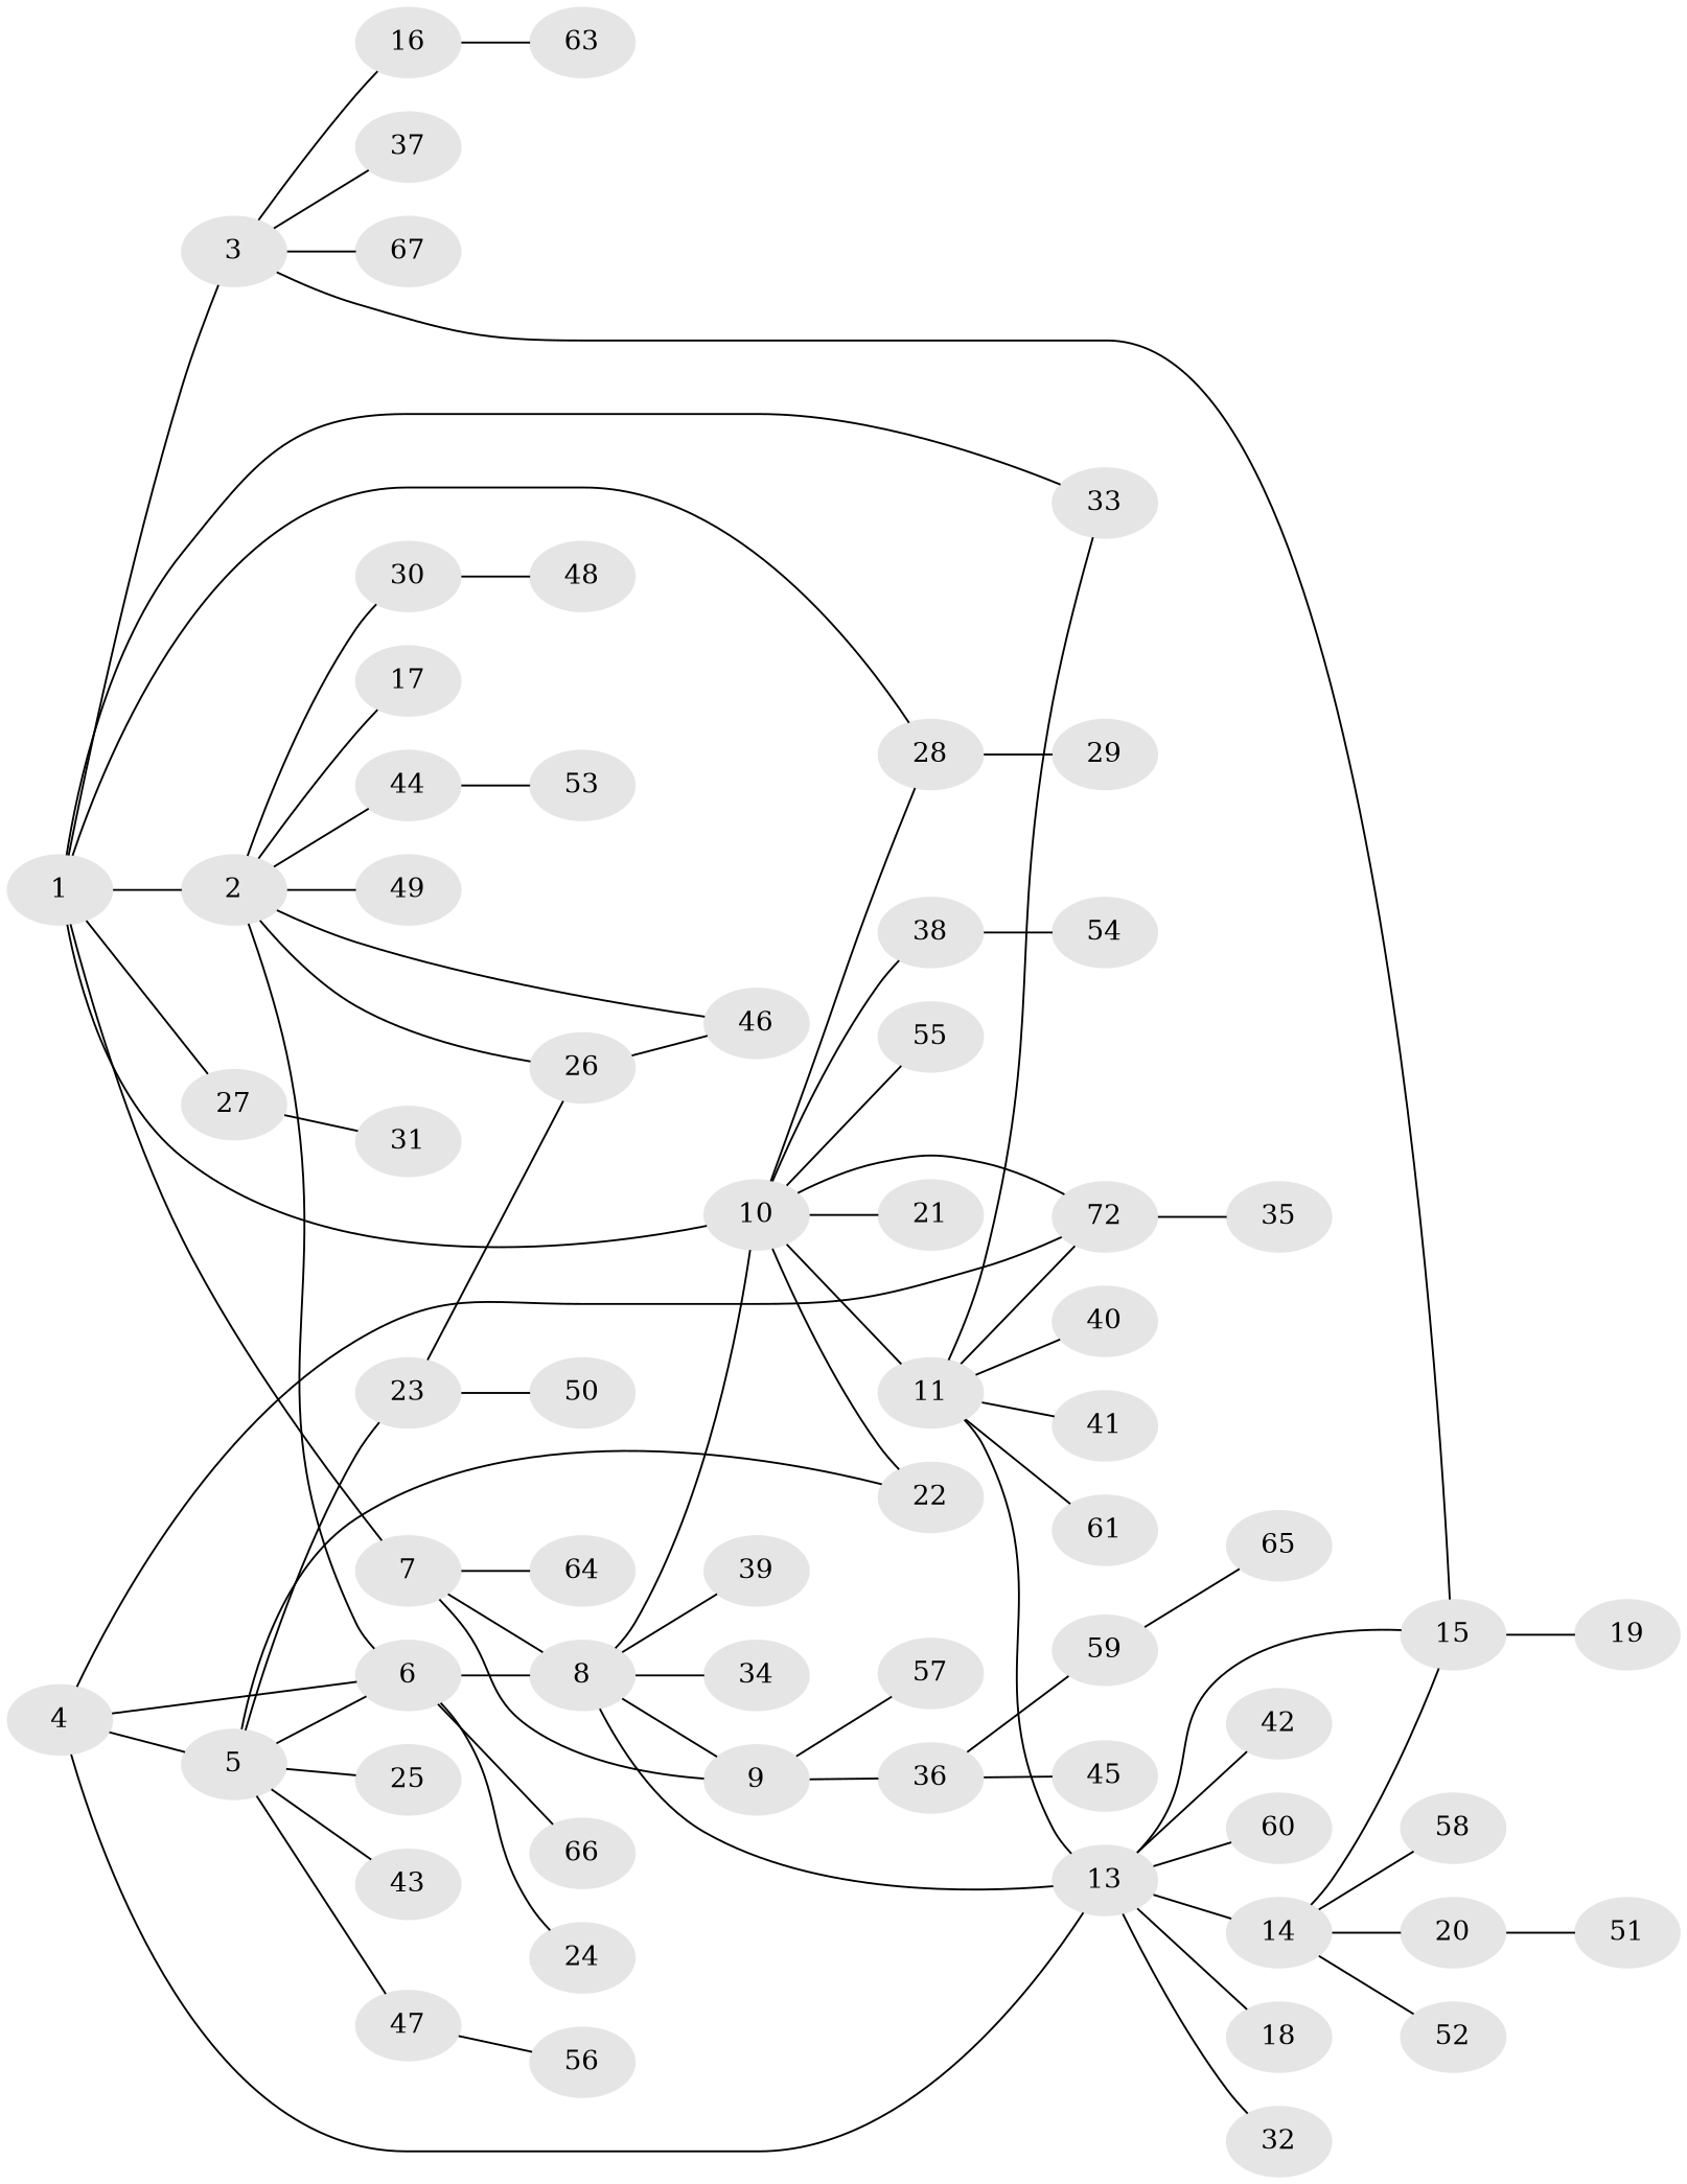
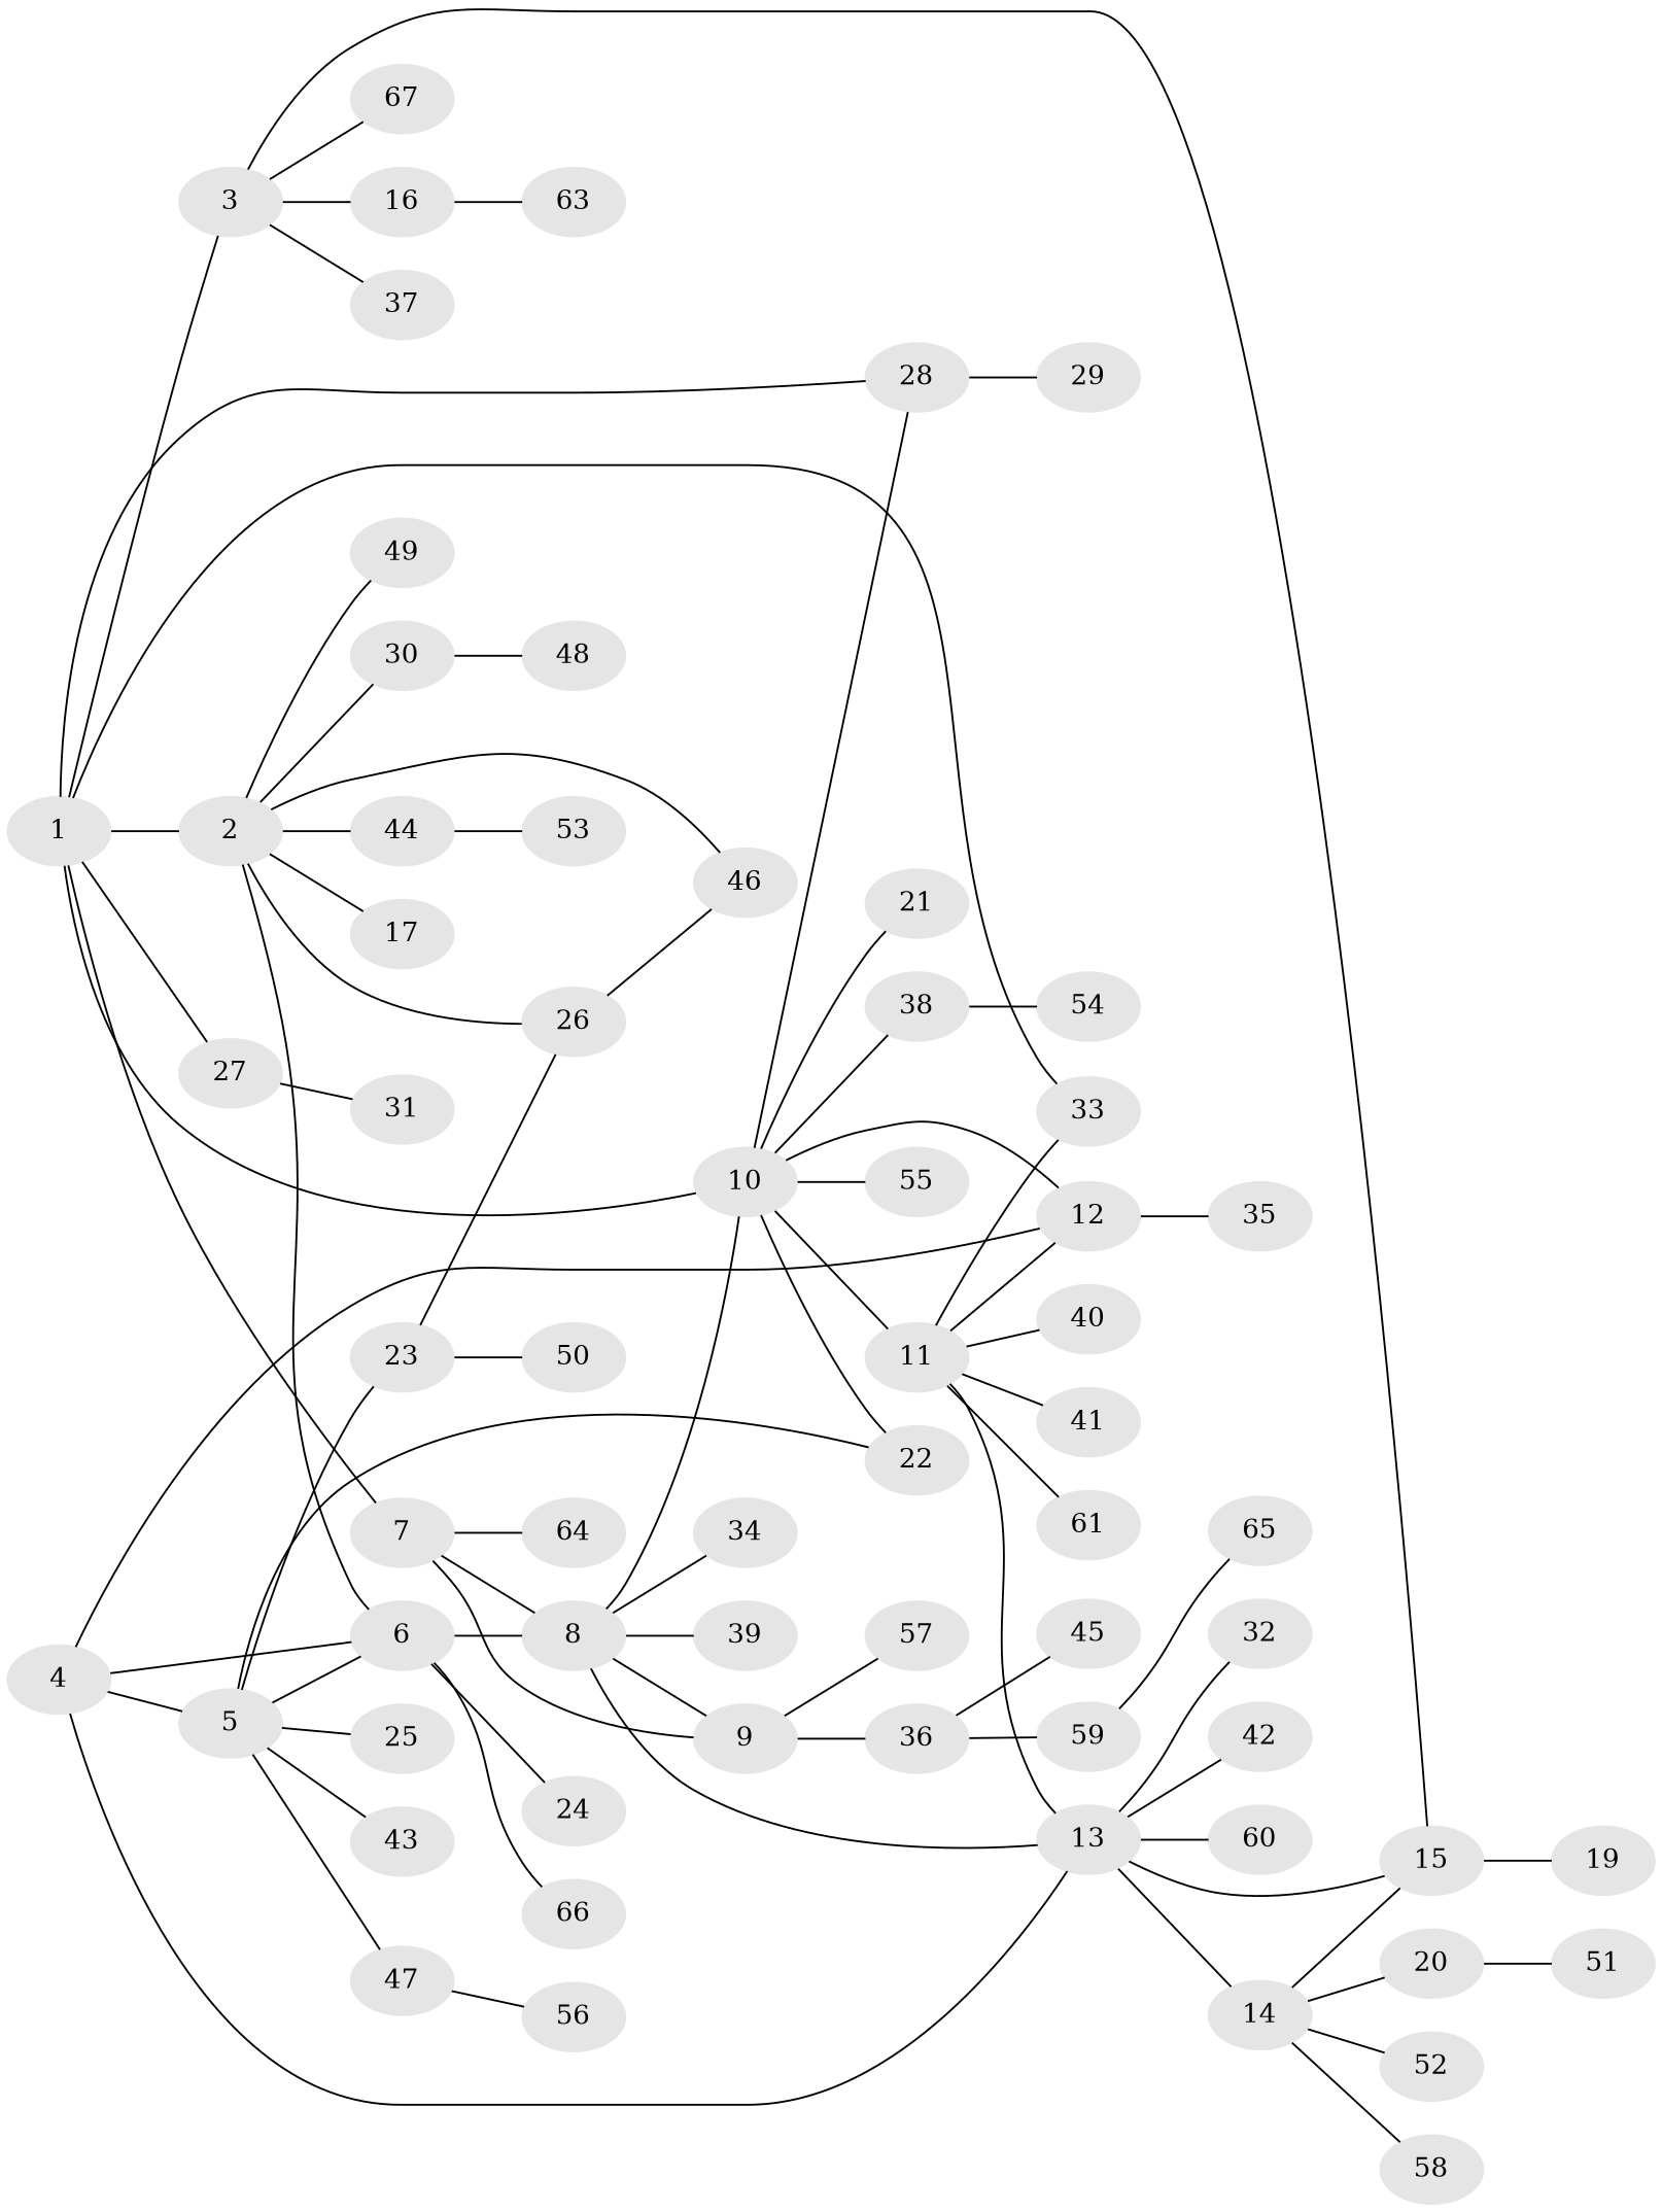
  graph {
    rankdir=LR
    node [color=gray90 style=filled]
    1
    2
    3
    7
    10
    27
    28
    33
    6
    17
    26
    30
    44
    46
    49
    15
    16
    37
    67
    8
    9
    64
-   12 [label=72]
+   12
    22
    11
    21
    38
    55
    31
    29
    24
    66
    48
    53
    19
    63
    4
    5
    13
    23
    25
    43
    47
    35
    14
-   18
    32
    42
    60
    50
    56
    34
    39
    57
    36
    45
    59
    40
    41
    61
    54
    20
    52
    58
    51
    65
    1 -- 2
    1 -- 3
    1 -- 7
    1 -- 10
    1 -- 27
    1 -- 28
    1 -- 33
    2 -- 6
    2 -- 17
    2 -- 26
    2 -- 30
    2 -- 44
    2 -- 46
    2 -- 49
    3 -- 15
    3 -- 16
    3 -- 37
    3 -- 67
    7 -- 8
    7 -- 9
    7 -- 64
    10 -- 28
    10 -- 12
    10 -- 22
    10 -- 11
    10 -- 21
    10 -- 38
    10 -- 55
    27 -- 31
    28 -- 29
    6 -- 8
    6 -- 24
    6 -- 66
    26 -- 46
    30 -- 48
    44 -- 53
    15 -- 19
    16 -- 63
    8 -- 10
    8 -- 9
    8 -- 13
    8 -- 34
    8 -- 39
    9 -- 57
    9 -- 36
    12 -- 35
    11 -- 33
    11 -- 12
    11 -- 13
    11 -- 40
    11 -- 41
    11 -- 61
    38 -- 54
    4 -- 6
    4 -- 12
    4 -- 5
    4 -- 13
    5 -- 6
    5 -- 22
    5 -- 23
    5 -- 25
    5 -- 43
    5 -- 47
    13 -- 15
    13 -- 14
-   13 -- 18
    13 -- 32
    13 -- 42
    13 -- 60
    23 -- 26
    23 -- 50
    47 -- 56
    14 -- 15
    14 -- 20
    14 -- 52
    14 -- 58
    36 -- 45
    36 -- 59
    59 -- 65
    20 -- 51
  }
